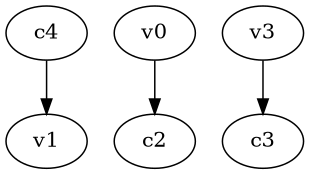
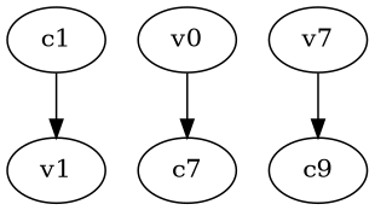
  strict digraph {
    edge [weight=1]
-   c1 [label=c4]
+   c1
    v1
    n3 [label=v0]
-   c2
-   v3
-   c3
+   c2 [label=c7]
+   v3 [label=v7]
+   c3 [label=c9]
    c1 -> v1
    n3 -> c2
    v3 -> c3
  }
